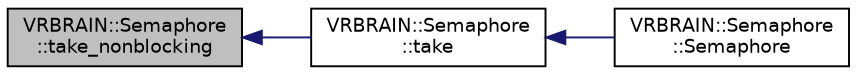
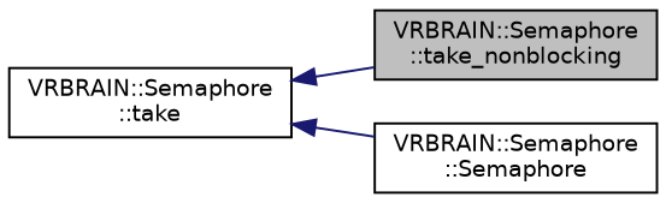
  digraph {
    rankdir=LR
    node [color=black fillcolor=white fontname=Helvetica fontsize=10 shape=record style=filled]
    edge [color=midnightblue dir=back fontname=Helvetica fontsize=10 labelfontname=Helvetica labelfontsize=10 style=solid]
    n1 [fillcolor=grey75 fontcolor=black height=0.2 label="VRBRAIN::Semaphore\l::take_nonblocking" width=0.4]
    n2 [height=0.2 label="VRBRAIN::Semaphore\l::take" width=0.4]
    n3 [height=0.2 label="VRBRAIN::Semaphore\l::Semaphore" width=0.4]
-   n1 -> n2
+   n2 -> n1
    n2 -> n3
  }
